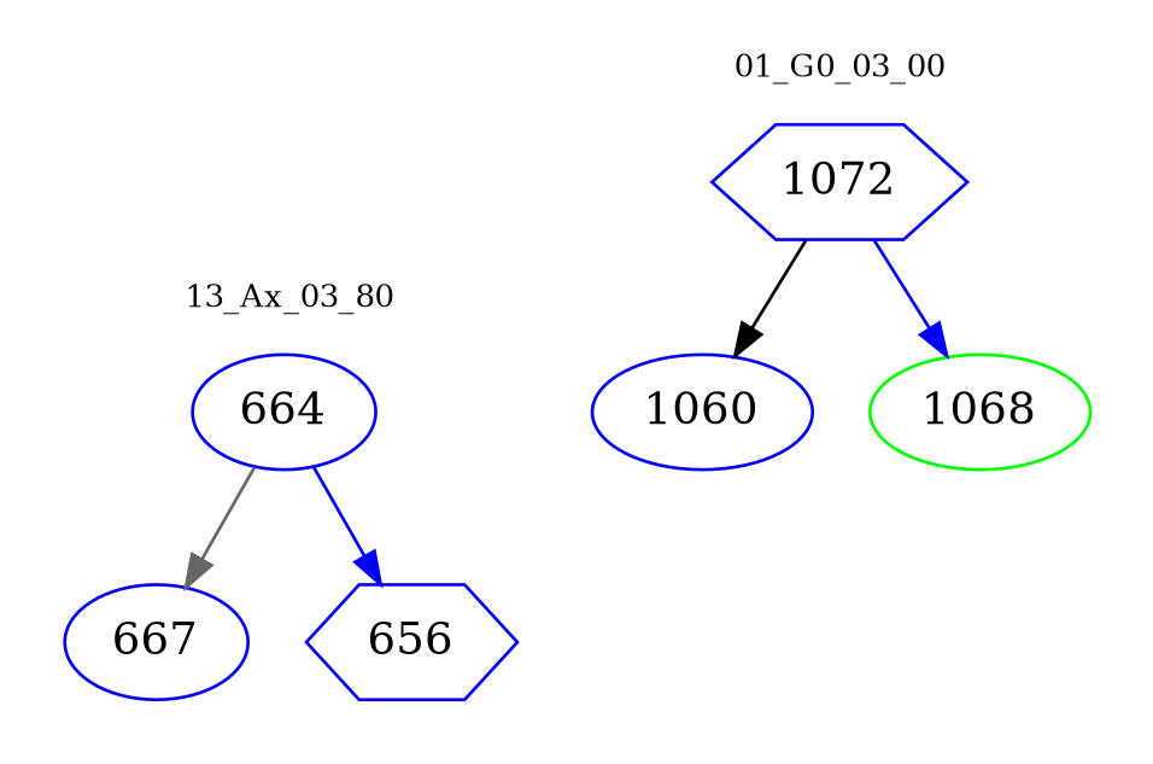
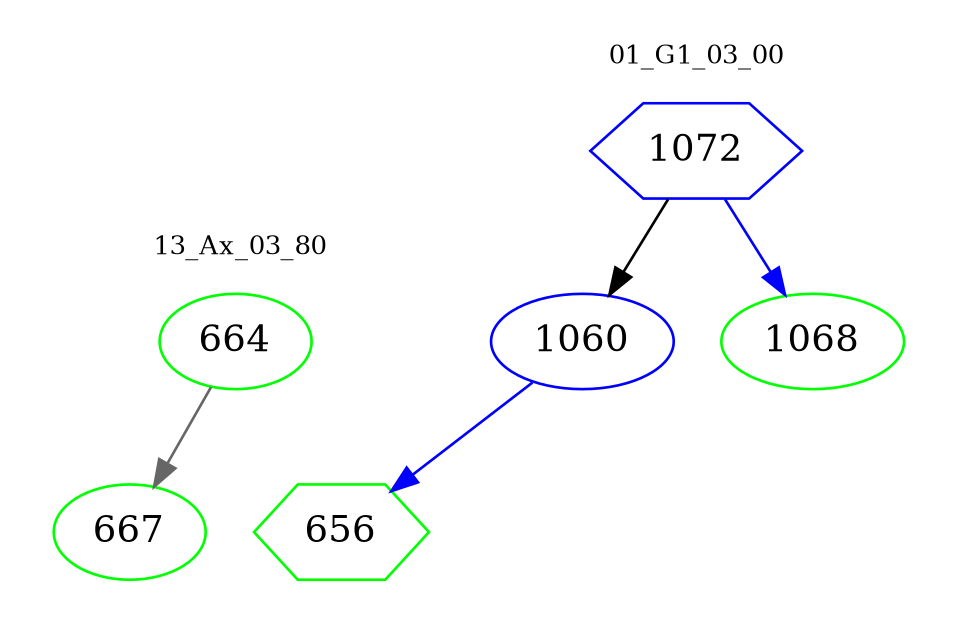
  digraph {
    node [color=blue shape=ellipse]
    edge [color=blue]
-   n1 [label=664]
-   n2 [label=656 shape=hexagon]
-   n3 [label=667]
+   n1 [color=green label=664]
+   n2 [color=green label=656 shape=hexagon]
+   n3 [color=green label=667]
    n4 [label=1072 shape=hexagon]
    n5 [label=1060]
    n6 [color=green label=1068]
    subgraph cluster_1 {
      color=white
      fontsize=10
      label="13_Ax_03_80"
      n1
      n2
      n3
    }
    subgraph cluster_2 {
      color=white
      fontsize=10
-     label="01_G0_03_00"
+     label="01_G1_03_00"
      n4
      n5
      n6
    }
-   n1 -> n2
+   n5 -> n2
    n1 -> n3 [color=gray40]
    n4 -> n5 [color=black]
    n4 -> n6
  }
